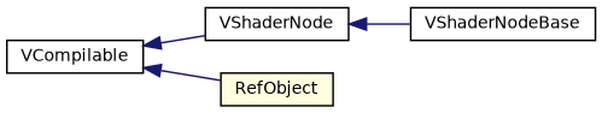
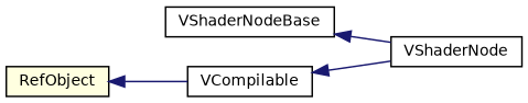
  digraph {
    rankdir=LR
    node [color=black fillcolor=white fontname=Helvetica fontsize=10 shape=record style=filled]
    edge [color=midnightblue dir=back fontname=Helvetica fontsize=10 labelfontname=Helvetica labelfontsize=10 style=solid]
    n1 [fontcolor=black height=0.2 label=VShaderNode width=0.4]
    n2 [height=0.2 label=VShaderNodeBase width=0.4]
    n3 [height=0.2 label=VCompilable width=0.4]
    n4 [fillcolor=lightyellow height=0.2 label=RefObject width=0.4]
-   n1 -> n2
+   n2 -> n1
    n3 -> n1
-   n3 -> n4
+   n4 -> n3
  }
